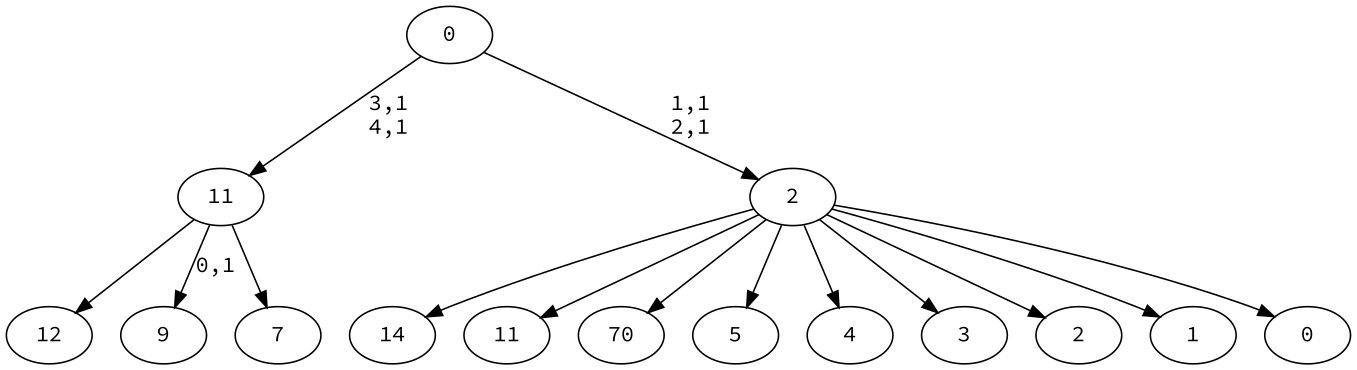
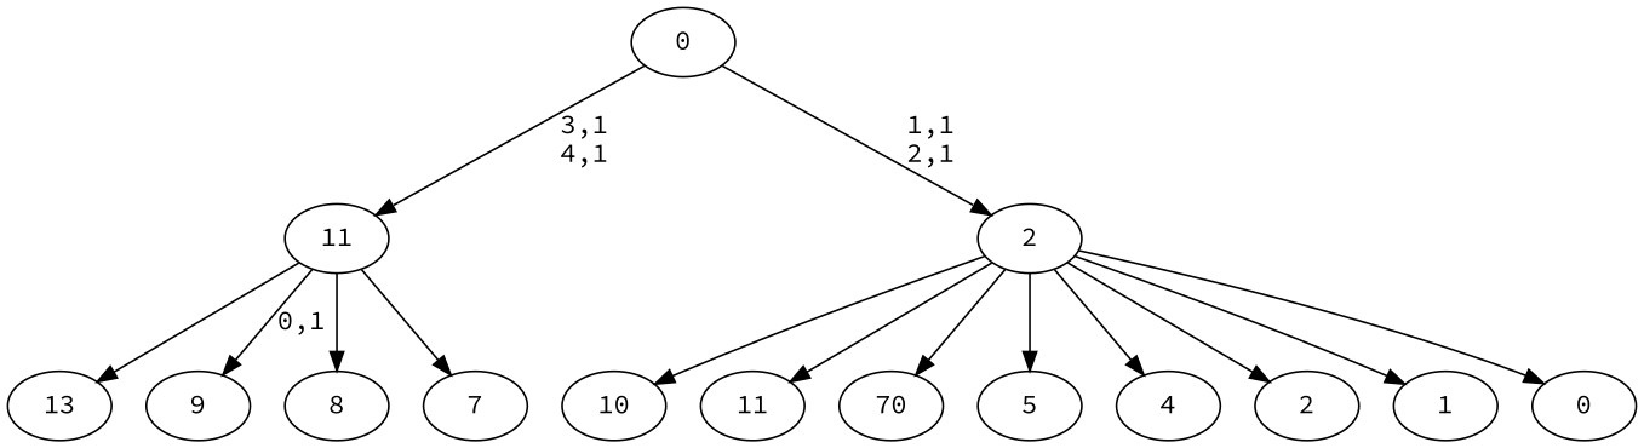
  digraph {
    fontname="Source Code Pro"
    node [fontname="Source Code Pro"]
    edge [fontname="Source Code Pro"]
-   n1 [label=14]
-   n2 [label=12]
+   n1 [label=10]
+   n2 [label=13]
    n3 [label=11]
    n4 [label=70]
    n5 [label=9]
+   n6 [label=8]
    n7 [label=7]
    11
    n9 [label=5]
    n10 [label=4]
-   n11 [label=3]
    n12 [label=2]
    n13 [label=1]
    n14 [label=0]
    2
    0
    11 -> n2
    11 -> n5 [label="0,1"]
+   11 -> n6
    11 -> n7
    2 -> n1
    2 -> n3
    2 -> n4
    2 -> n9
    2 -> n10
-   2 -> n11
    2 -> n12
    2 -> n13
    2 -> n14
    0 -> 11 [label="3,1\n4,1"]
    0 -> 2 [label="1,1\n2,1"]
  }
